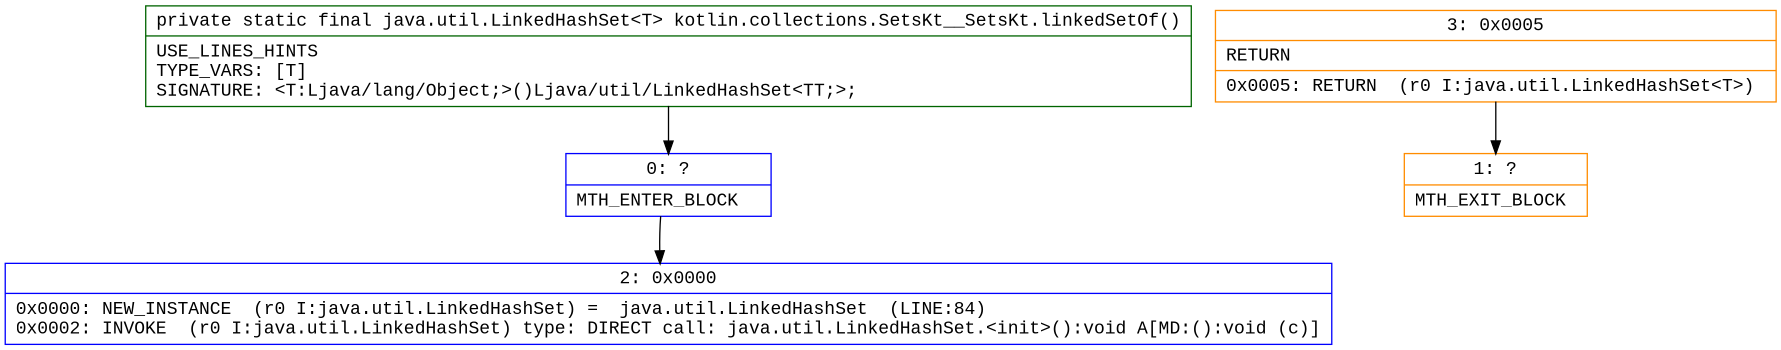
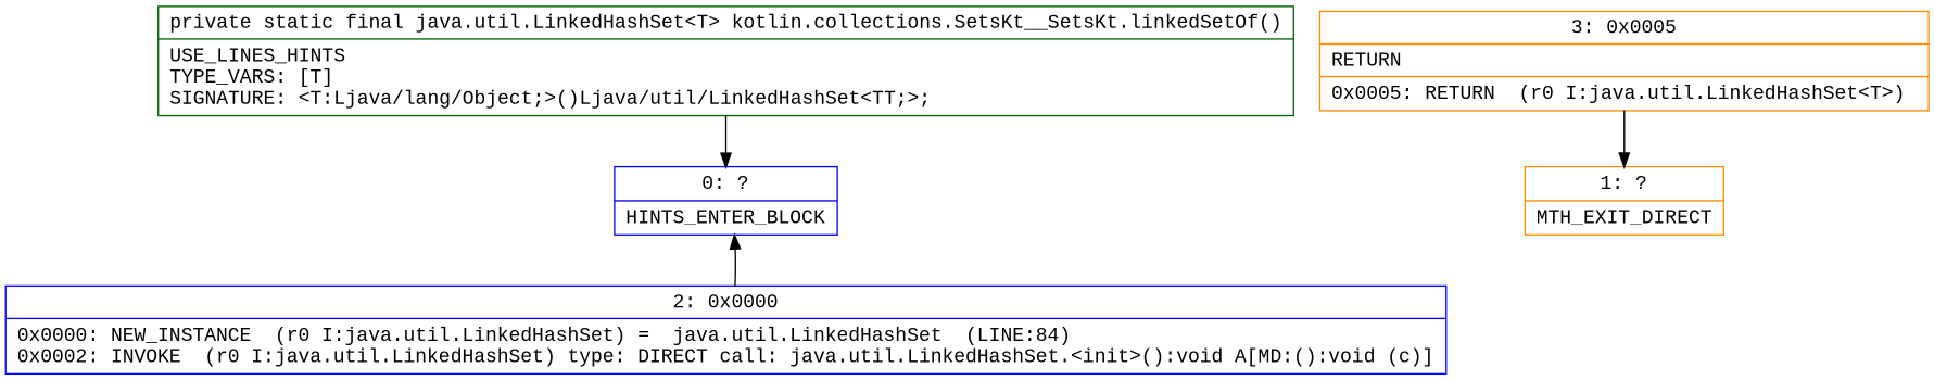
  digraph {
    fontname="Liberation Mono"
    node [color=blue fontname="Liberation Mono" shape=record]
    edge [fontname="Liberation Mono"]
-   n1 [label="{0\:\ ?|MTH_ENTER_BLOCK\l}"]
+   n1 [label="{0\:\ ?|HINTS_ENTER_BLOCK\l}"]
    n2 [label="{2\:\ 0x0000|0x0000: NEW_INSTANCE  (r0 I:java.util.LinkedHashSet) =  java.util.LinkedHashSet  (LINE:84)\l0x0002: INVOKE  (r0 I:java.util.LinkedHashSet) type: DIRECT call: java.util.LinkedHashSet.\<init\>():void A[MD:():void (c)]\l}"]
    n3 [color=darkorange label="{3\:\ 0x0005|RETURN\l|0x0005: RETURN  (r0 I:java.util.LinkedHashSet\<T\>) \l}"]
-   n4 [color=darkorange label="{1\:\ ?|MTH_EXIT_BLOCK\l}"]
+   n4 [color=darkorange label="{1\:\ ?|MTH_EXIT_DIRECT\l}"]
    n5 [color=darkgreen label="{private static final java.util.LinkedHashSet\<T\> kotlin.collections.SetsKt__SetsKt.linkedSetOf()  | USE_LINES_HINTS\lTYPE_VARS: [T]\lSIGNATURE: \<T:Ljava\/lang\/Object;\>()Ljava\/util\/LinkedHashSet\<TT;\>;\l}"]
-   n1 -> n2
+   n2 -> n1
    n3 -> n4
    n5 -> n1
  }
